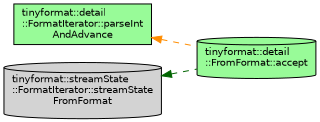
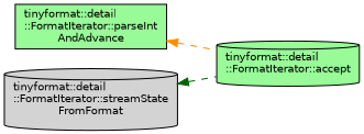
  digraph {
    rankdir=LR
    node [color=black fillcolor=palegreen fontname=Helvetica fontsize=10 shape=cylinder style=filled]
    edge [dir=back fontname=Helvetica fontsize=10 labelfontname=Helvetica labelfontsize=10 style=dashed]
    n1 [fontcolor=black height=0.2 label="tinyformat::detail\l::FormatIterator::parseInt\lAndAdvance" shape=box width=0.4]
-   n2 [height=0.2 label="tinyformat::detail\l::FromFormat::accept" width=0.4]
-   n3 [fillcolor=lightgrey height=0.2 label="tinyformat::streamState\l::FormatIterator::streamState\lFromFormat" width=0.4]
+   n2 [height=0.2 label="tinyformat::detail\l::FormatIterator::accept" width=0.4]
+   n3 [fillcolor=lightgrey height=0.2 label="tinyformat::detail\l::FormatIterator::streamState\lFromFormat" width=0.4]
    n1 -> n2 [color=darkorange]
    n3 -> n2 [color=darkgreen]
  }
